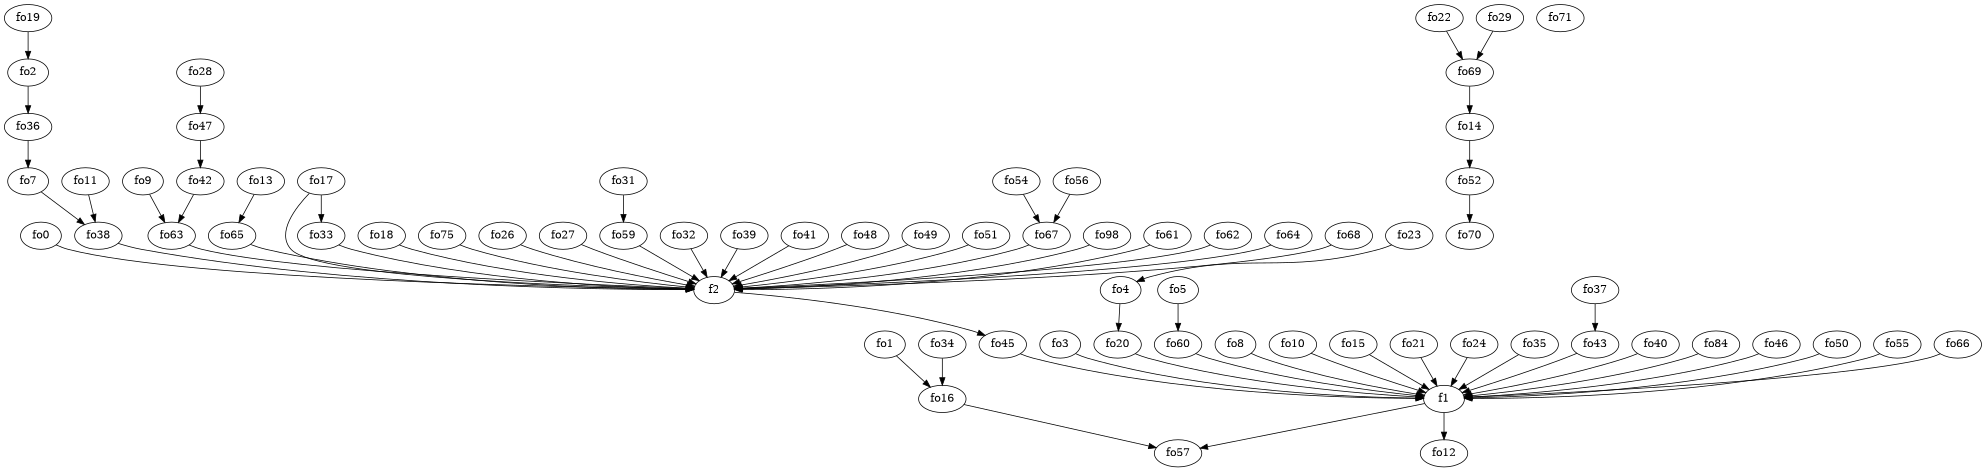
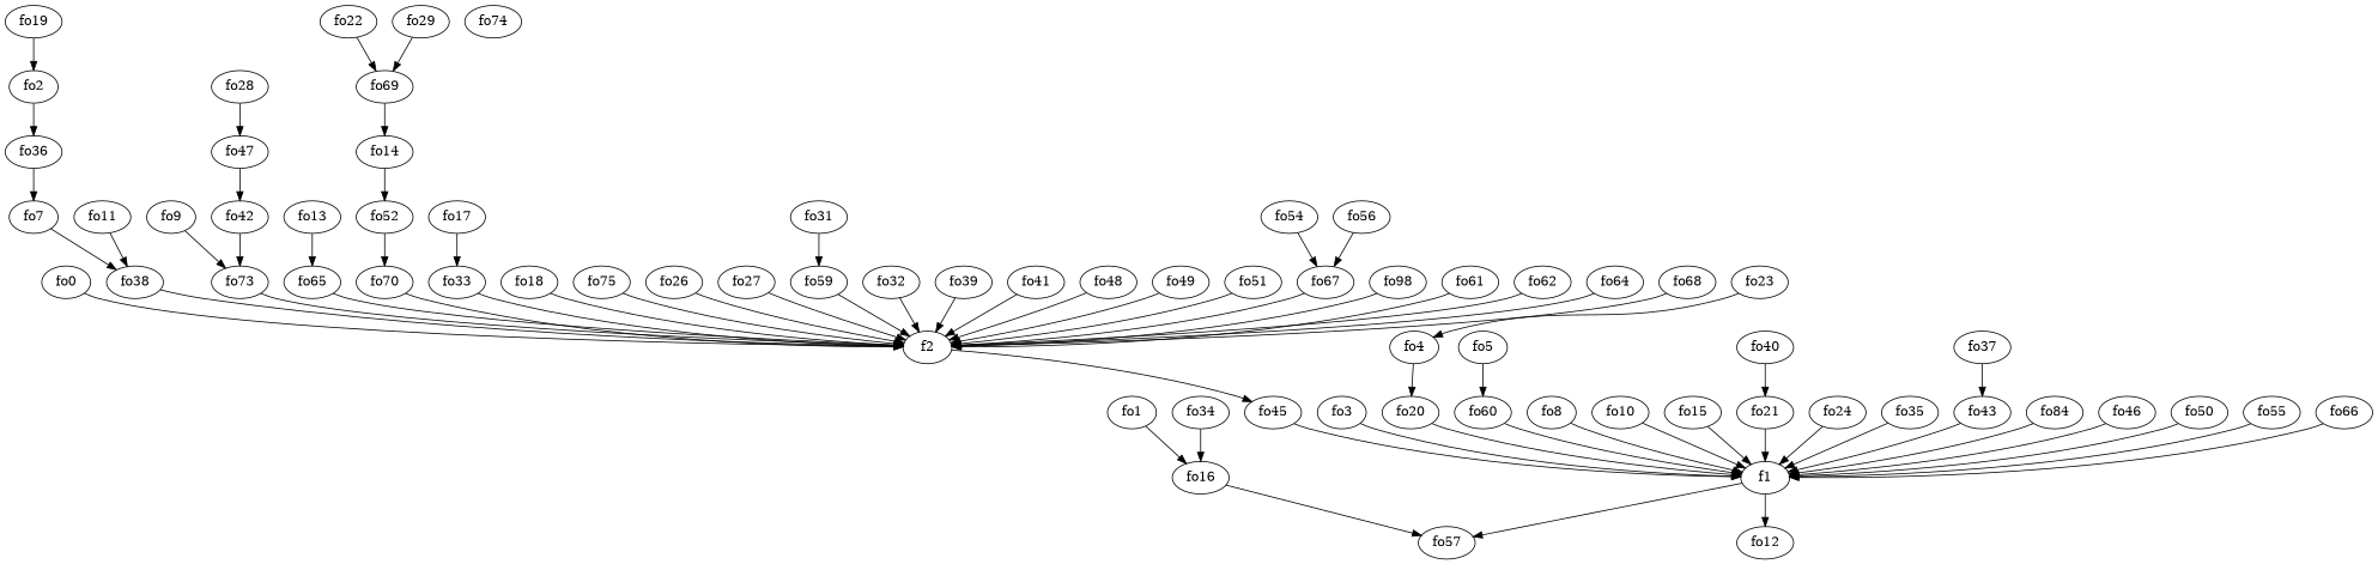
  strict digraph {
    edge [weight=2]
    f1
    fo57
    fo12
    f2
    fo45
    fo1
    fo16
    fo2
    fo36
    fo7
    fo3
    fo4
    fo20
    fo5
    fo60
    n16 [label=fo0]
    fo38
    fo8
    fo9
-   fo63
+   fo63 [label=fo73]
    fo10
    fo11
    fo13
    fo65
    fo14
    fo52
    fo70
    fo15
    fo17
    fo33
    fo18
    fo19
    fo21
    fo22
    fo69
    fo23
    fo24
    n38 [label=fo75]
    fo26
    fo27
    fo28
    fo47
    fo42
    fo29
    fo31
    fo59
    fo32
    fo34
    fo35
    fo37
    fo43
    fo39
    fo40
    fo41
    n55 [label=fo84]
    fo46
    fo48
    fo49
    fo50
    fo51
    fo54
    fo67
    fo55
    fo56
    n65 [label=fo98]
    fo61
    fo62
    fo64
    fo66
    fo68
-   fo71
+   fo71 [label=fo74]
    f1 -> fo57
    f1 -> fo12
    f2 -> fo45
    fo45 -> f1
    fo1 -> fo16
    fo16 -> fo57
    fo2 -> fo36
    fo36 -> fo7
    fo7 -> fo38
    fo3 -> f1
    fo4 -> fo20
    fo20 -> f1
    fo5 -> fo60
    fo60 -> f1
    n16 -> f2
    fo38 -> f2
    fo8 -> f1
    fo9 -> fo63
    fo63 -> f2
    fo10 -> f1
    fo11 -> fo38
    fo13 -> fo65
    fo65 -> f2
    fo14 -> fo52
    fo52 -> fo70
-   fo17 -> f2
+   fo70 -> f2
    fo15 -> f1
    fo17 -> fo33
    fo33 -> f2
    fo18 -> f2
    fo19 -> fo2
    fo21 -> f1
    fo22 -> fo69
    fo69 -> fo14
    fo23 -> fo4
    fo24 -> f1
    n38 -> f2
    fo26 -> f2
    fo27 -> f2
    fo28 -> fo47
    fo47 -> fo42
    fo42 -> fo63
    fo29 -> fo69
    fo31 -> fo59
    fo59 -> f2
    fo32 -> f2
    fo34 -> fo16
    fo35 -> f1
    fo37 -> fo43
    fo43 -> f1
    fo39 -> f2
-   fo40 -> f1
+   fo40 -> fo21
    fo41 -> f2
    n55 -> f1
    fo46 -> f1
    fo48 -> f2
    fo49 -> f2
    fo50 -> f1
    fo51 -> f2
    fo54 -> fo67
    fo67 -> f2
    fo55 -> f1
    fo56 -> fo67
    n65 -> f2
    fo61 -> f2
    fo62 -> f2
    fo64 -> f2
    fo66 -> f1
    fo68 -> f2
  }
